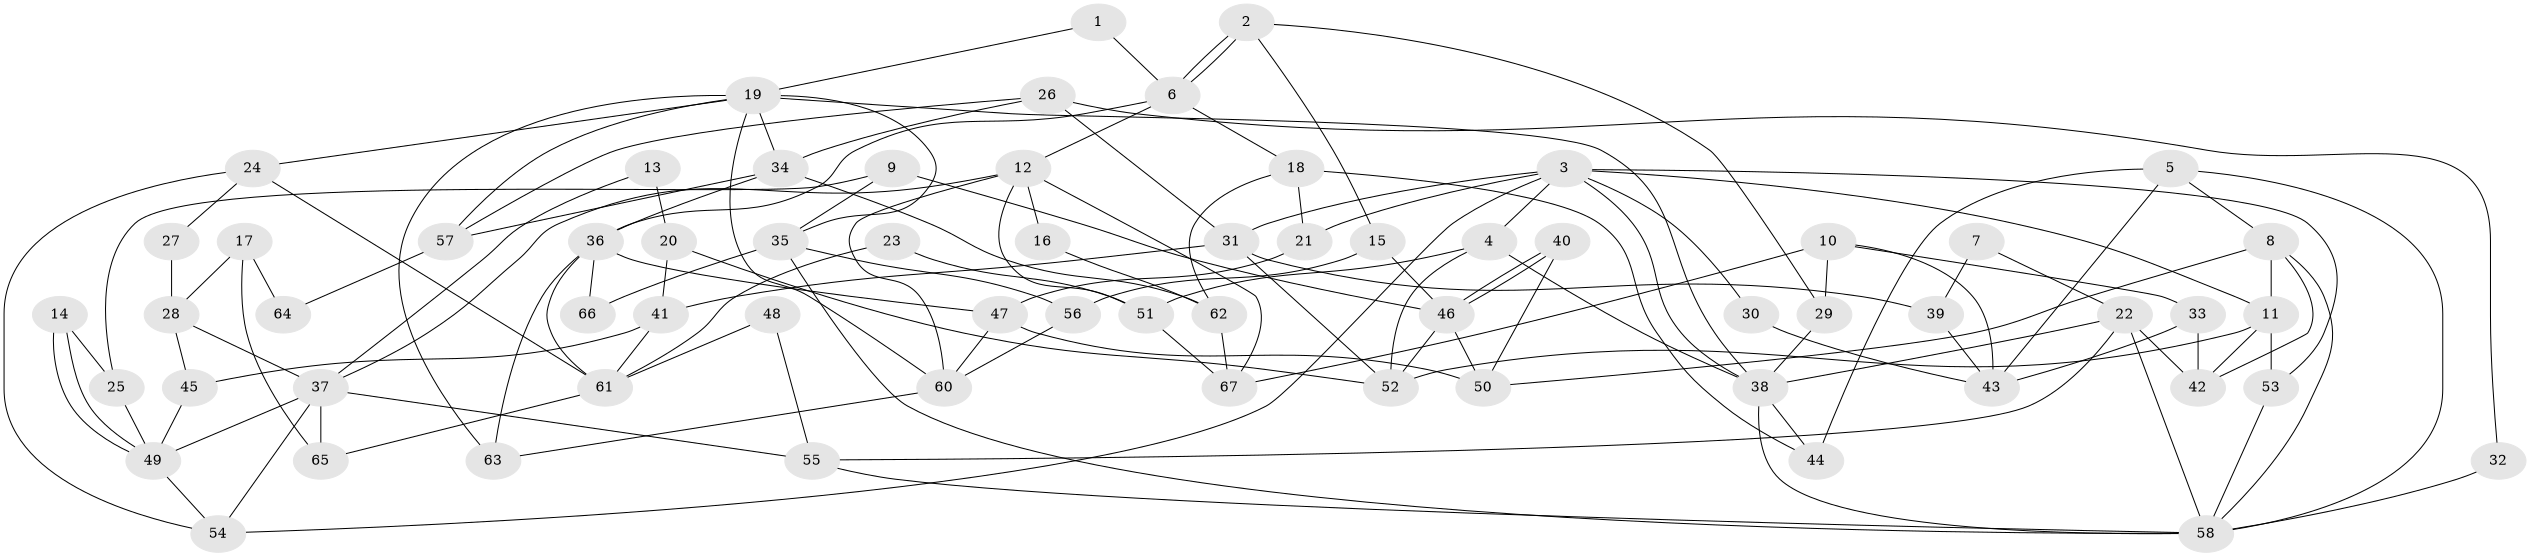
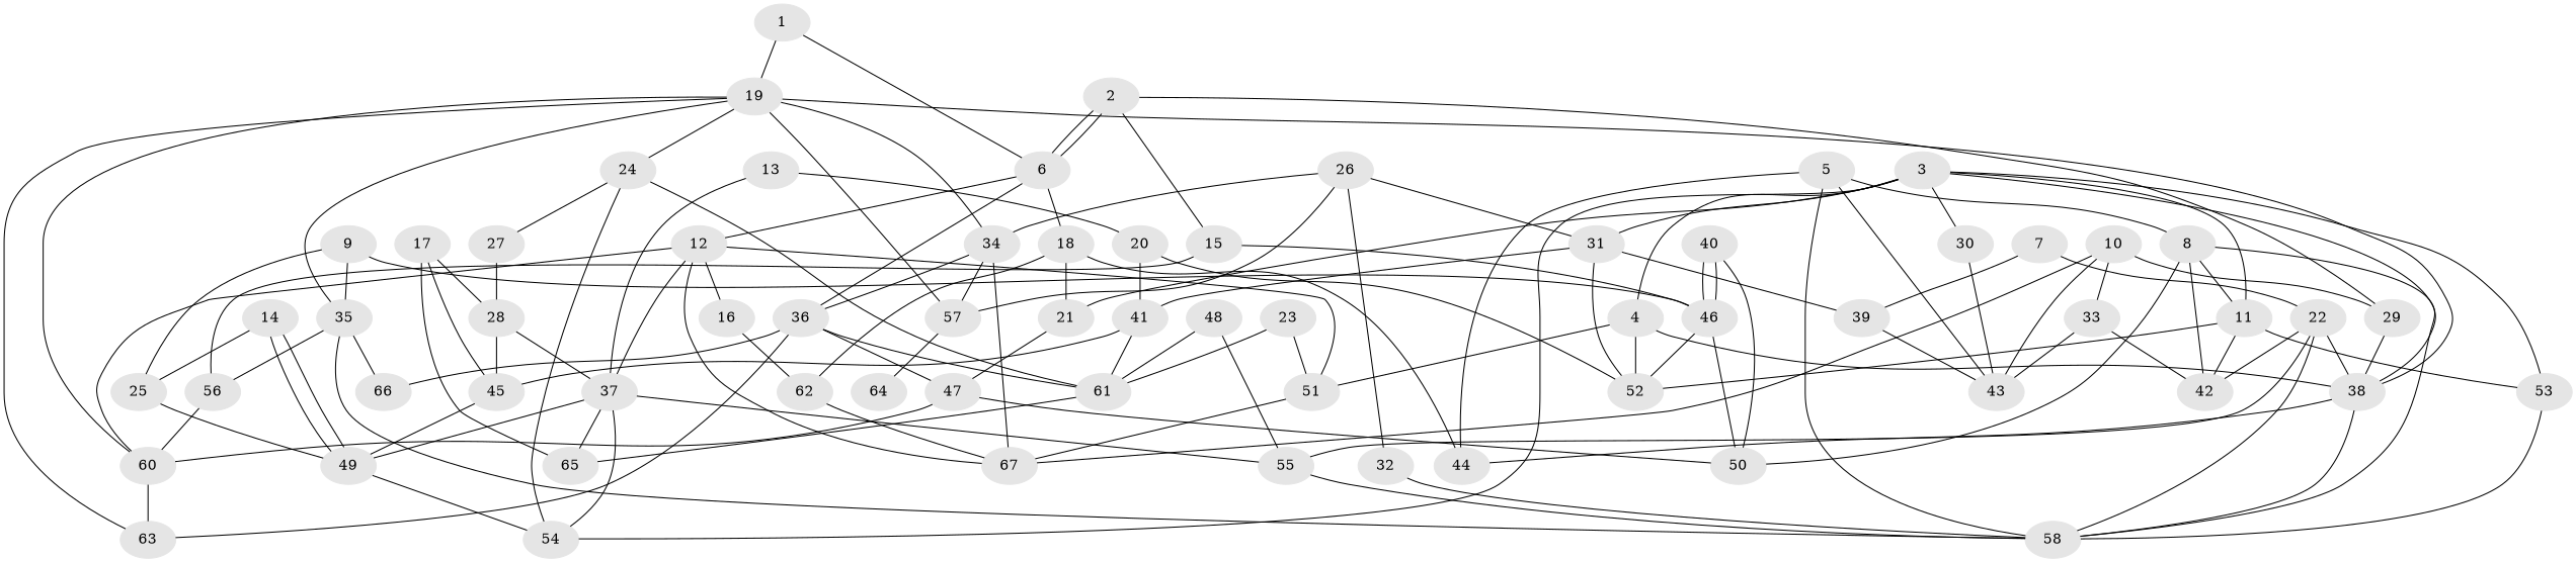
  graph {
    node [color=gray90 style=filled]
    1
    6
    19
    12
    18
    36
    38
    35
    60
    24
    34
    57
    63
    2
    15
    29
    46
    56
    3
    4
    11
    21
    30
    31
    53
    54
    51
    52
    42
    47
    43
    39
    41
    44
    58
    67
    5
    8
    50
    16
    37
    62
    61
    66
    7
    22
    55
    9
    25
    49
    10
    33
    65
    13
    20
    14
    17
    28
    64
    45
    27
    23
    26
    32
    40
    48
    1 -- 6
    1 -- 19
    6 -- 12
    6 -- 18
    6 -- 36
    19 -- 38
    19 -- 35
    19 -- 60
    19 -- 24
    19 -- 34
    19 -- 57
    19 -- 63
    12 -- 60
    12 -- 51
    12 -- 67
    12 -- 16
    12 -- 37
    18 -- 21
    18 -- 44
    18 -- 62
    36 -- 63
    36 -- 47
    36 -- 61
    36 -- 66
    38 -- 44
    38 -- 58
    35 -- 56
    35 -- 58
    35 -- 66
    60 -- 63
    24 -- 54
    24 -- 61
    24 -- 27
    34 -- 36
    34 -- 57
-   34 -- 62
+   34 -- 67
    57 -- 64
    2 -- 6
    2 -- 6
    2 -- 15
    2 -- 29
    15 -- 46
    15 -- 56
    29 -- 38
    46 -- 52
    46 -- 50
    56 -- 60
    3 -- 38
    3 -- 4
    3 -- 11
    3 -- 21
    3 -- 30
    3 -- 31
    3 -- 53
    3 -- 54
    4 -- 38
    4 -- 51
    4 -- 52
    11 -- 53
    11 -- 52
    11 -- 42
    21 -- 47
    30 -- 43
    31 -- 52
    31 -- 39
    31 -- 41
    53 -- 58
    51 -- 67
    47 -- 60
    47 -- 50
    39 -- 43
    41 -- 61
    41 -- 45
    5 -- 43
    5 -- 44
    5 -- 58
    5 -- 8
    8 -- 11
    8 -- 42
    8 -- 58
    8 -- 50
    16 -- 62
    37 -- 54
    37 -- 55
    37 -- 49
    37 -- 65
    62 -- 67
    61 -- 65
    7 -- 39
    7 -- 22
    22 -- 38
    22 -- 42
    22 -- 58
    22 -- 55
    55 -- 58
    9 -- 35
    9 -- 46
    9 -- 25
    25 -- 49
    49 -- 54
    10 -- 29
    10 -- 43
    10 -- 67
    10 -- 33
    33 -- 42
    33 -- 43
    13 -- 37
    13 -- 20
    20 -- 52
    20 -- 41
    14 -- 25
    14 -- 49
    14 -- 49
    17 -- 65
    17 -- 28
-   17 -- 64
+   17 -- 45
    28 -- 37
    28 -- 45
    45 -- 49
    27 -- 28
    23 -- 51
    23 -- 61
    26 -- 34
    26 -- 57
    26 -- 31
    26 -- 32
    32 -- 58
    40 -- 46
    40 -- 46
    40 -- 50
    48 -- 61
    48 -- 55
  }
